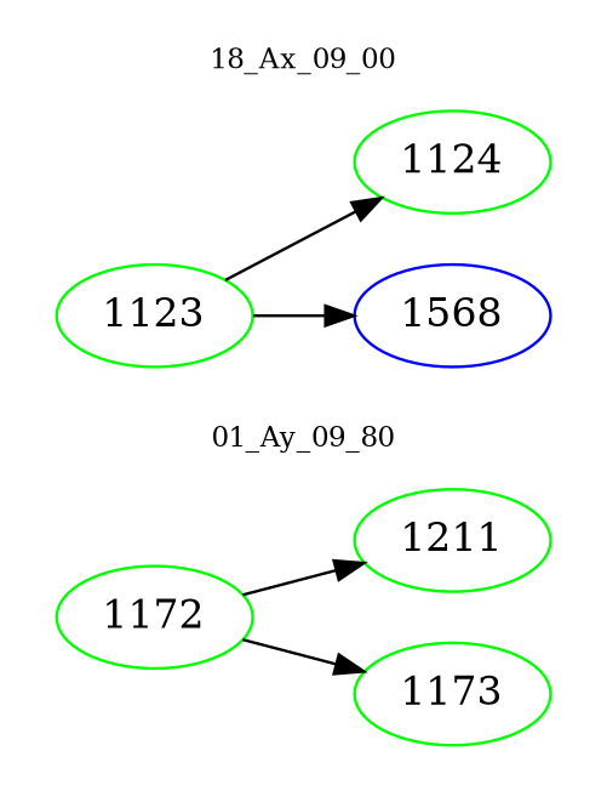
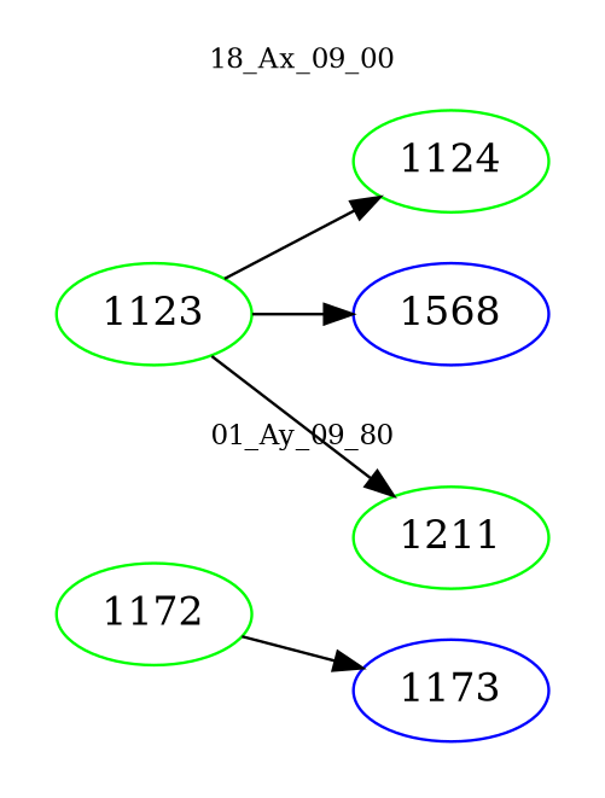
  digraph {
    rankdir=LR
    node [color=green]
    edge [color=black]
    n1 [label=1123]
    n2 [color=blue label=1568]
    n3 [label=1124]
    n4 [label=1172]
-   n5 [label=1173]
+   n5 [color=blue label=1173]
    n6 [label=1211]
    subgraph cluster_1 {
      color=white
      fontsize=10
      label="18_Ax_09_00"
      n1
      n2
      n3
    }
    subgraph cluster_2 {
      color=white
      fontsize=10
      label="01_Ay_09_80"
      n4
      n5
      n6
    }
    n1 -> n2
    n1 -> n3
    n4 -> n5
-   n4 -> n6
+   n1 -> n6
  }
